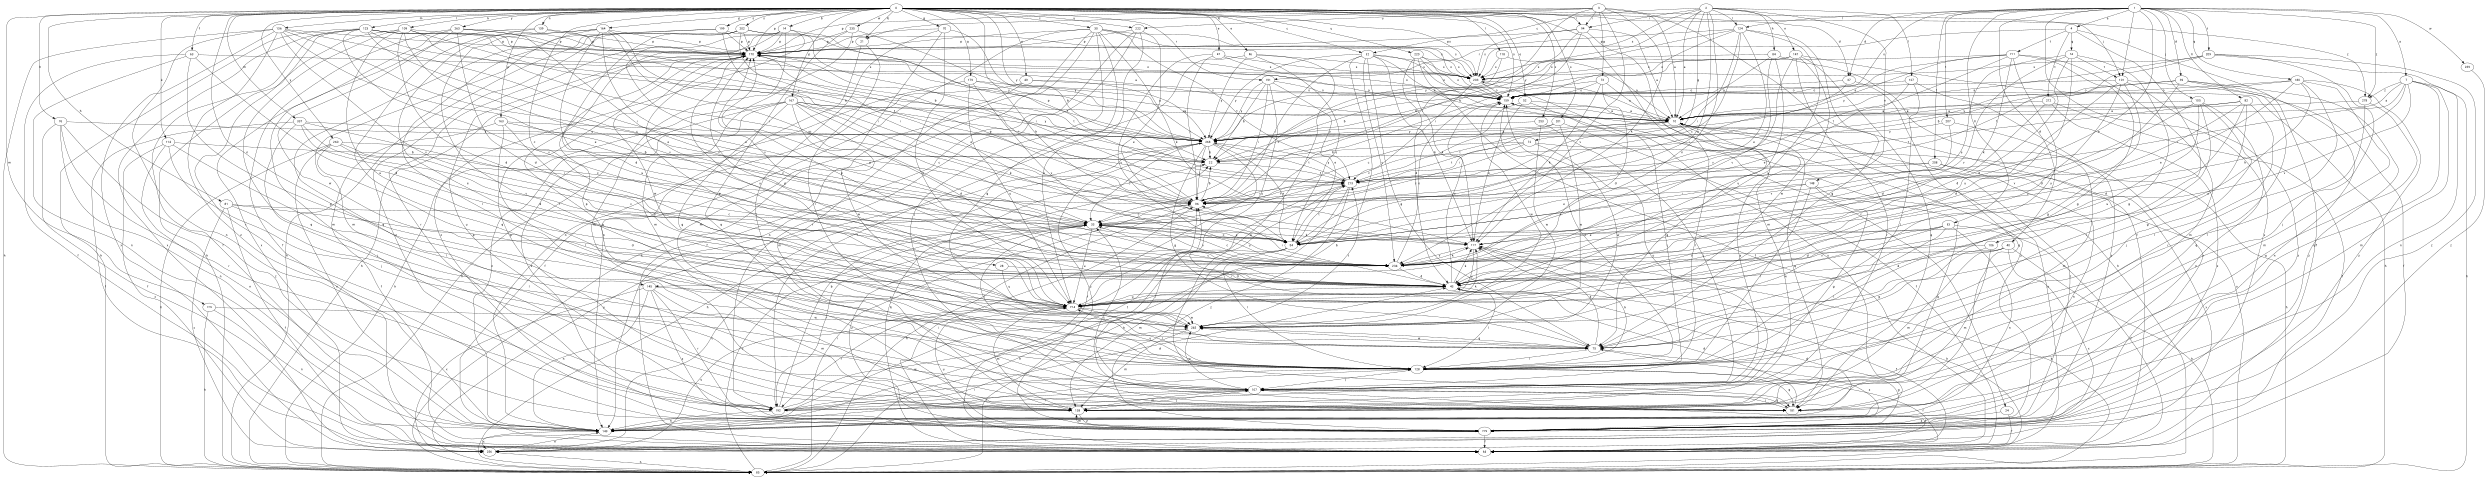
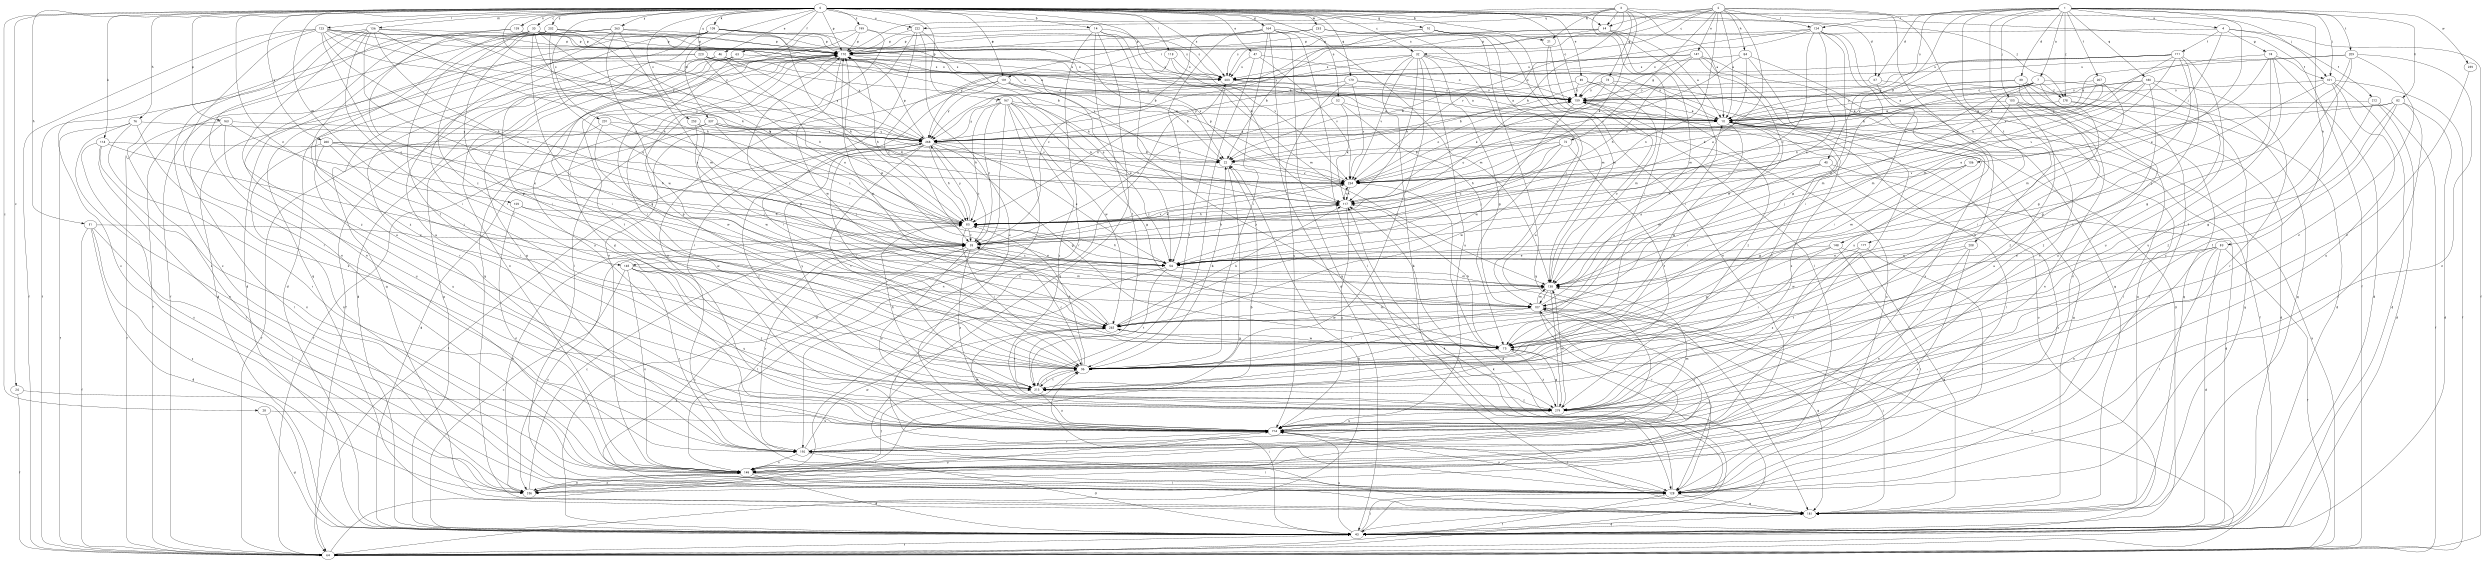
  strict digraph {
    fontname=Roboto
    node [fontname=Roboto]
    edge [fontname=Roboto]
    0
    14
    21
    24
    28
    30
    32
    37
    46
    47
    49
    52
    63
    70
    76
    81
    94
    101
    109
    114
    117
    118
    123
    129
    136
    n26 [label=337]
    139
    145
    159
    163
    164
    167
    170
    179
    191
    199
    201
    202
    203
    220
    222
    235
    253
    260
    263
    268
    278
    234
    138
    181
    213
    279
    192
    128
    149
    64
    43
    224
    85
    75
    107
    10
    96
    54
    33
    22
    256
    245
    1
    4
    7
    39
    40
    82
    83
    105
    124
    180
    207
    208
    209
    239
    74
    106
    211
    212
    2
    72
    84
    127
    147
    148
    3
    73
    0 -> 14 [label=b]
    0 -> 21 [label=b]
    0 -> 24 [label=c]
    0 -> 28 [label=c]
    0 -> 30 [label=c]
    0 -> 32 [label=c]
    0 -> 37 [label=d]
    0 -> 46 [label=e]
    0 -> 47 [label=e]
    0 -> 49 [label=e]
    0 -> 52 [label=e]
    0 -> 63 [label=f]
    0 -> 70 [label=g]
    0 -> 76 [label=h]
    0 -> 81 [label=h]
    0 -> 94 [label=i]
    0 -> 101 [label=j]
    0 -> 109 [label=k]
    0 -> 114 [label=k]
    0 -> 117 [label=k]
    0 -> 118 [label=l]
    0 -> 123 [label=l]
    0 -> 129 [label=m]
    0 -> 136 [label=m]
    0 -> n26 [label=m]
    0 -> 139 [label=n]
    0 -> 145 [label=n]
    0 -> 159 [label=o]
    0 -> 163 [label=p]
    0 -> 164 [label=p]
    0 -> 167 [label=p]
    0 -> 170 [label=p]
    0 -> 179 [label=q]
    0 -> 191 [label=r]
    0 -> 199 [label=s]
    0 -> 201 [label=s]
    0 -> 202 [label=s]
    0 -> 203 [label=s]
    0 -> 220 [label=u]
    0 -> 222 [label=u]
    0 -> 235 [label=w]
    0 -> 253 [label=x]
    0 -> 260 [label=y]
    0 -> 263 [label=y]
    0 -> 268 [label=y]
    0 -> 278 [label=z]
    14 -> 170 [label=p]
    14 -> 234 [label=v]
    14 -> 138 [label=m]
    14 -> 181 [label=q]
    14 -> 213 [label=t]
    14 -> 279 [label=z]
    14 -> 192 [label=r]
    21 -> 128 [label=l]
    21 -> 149 [label=n]
    24 -> 279 [label=z]
    24 -> 64 [label=f]
    28 -> 43 [label=d]
    28 -> 224 [label=u]
    30 -> 117 [label=k]
    30 -> 159 [label=o]
    30 -> 170 [label=p]
    30 -> 203 [label=s]
    30 -> 213 [label=t]
    30 -> 149 [label=n]
    30 -> 64 [label=f]
    30 -> 85 [label=h]
    30 -> 75 [label=g]
    30 -> 107 [label=j]
    32 -> 117 [label=k]
    32 -> 159 [label=o]
    32 -> 203 [label=s]
    32 -> 268 [label=y]
    32 -> 234 [label=v]
    32 -> 149 [label=b]
+   32 -> 224 [label=u]
    32 -> 75 [label=g]
    32 -> 10 [label=a]
    32 -> 96 [label=i]
    37 -> 159 [label=o]
    37 -> 181 [label=q]
    37 -> 96 [label=i]
    46 -> 203 [label=s]
    46 -> 268 [label=y]
    46 -> 181 [label=q]
    46 -> 192 [label=r]
    46 -> 54 [label=e]
    47 -> 159 [label=o]
    47 -> 203 [label=s]
    47 -> 234 [label=v]
    47 -> 96 [label=i]
    49 -> 159 [label=o]
    49 -> 268 [label=y]
    49 -> 138 [label=m]
    49 -> 64 [label=f]
    52 -> 117 [label=k]
    52 -> 107 [label=j]
    52 -> 10 [label=a]
    52 -> 33 [label=c]
    63 -> 203 [label=s]
    63 -> 149 [label=n]
    63 -> 64 [label=f]
    63 -> 43 [label=d]
    63 -> 75 [label=g]
    70 -> 170 [label=p]
    70 -> 138 [label=m]
    70 -> 224 [label=u]
    70 -> 107 [label=j]
    70 -> 22 [label=b]
    76 -> 268 [label=y]
    76 -> 279 [label=z]
    76 -> 192 [label=r]
    76 -> 149 [label=n]
    76 -> 64 [label=f]
    81 -> 128 [label=l]
    81 -> 64 [label=f]
    81 -> 43 [label=d]
    81 -> 33 [label=c]
    81 -> 256 [label=x]
    94 -> 170 [label=p]
    94 -> 203 [label=s]
    94 -> 268 [label=y]
    94 -> 138 [label=m]
    94 -> 10 [label=a]
    94 -> 96 [label=i]
    101 -> 159 [label=o]
    101 -> 279 [label=z]
    101 -> 64 [label=f]
    101 -> 43 [label=d]
    101 -> 224 [label=u]
    101 -> 75 [label=g]
    109 -> 170 [label=p]
    109 -> 234 [label=v]
    109 -> 181 [label=q]
    109 -> 43 [label=d]
    109 -> 224 [label=u]
    109 -> 85 [label=h]
    109 -> 96 [label=i]
    109 -> 22 [label=b]
    114 -> 128 [label=l]
    114 -> 149 [label=n]
    114 -> 107 [label=j]
    114 -> 22 [label=b]
    114 -> 256 [label=x]
    117 -> 234 [label=v]
    117 -> 224 [label=u]
    117 -> 85 [label=h]
    118 -> 203 [label=s]
    118 -> 10 [label=a]
    118 -> 33 [label=c]
    123 -> 159 [label=o]
    123 -> 170 [label=p]
    123 -> 268 [label=y]
    123 -> 234 [label=v]
    123 -> 192 [label=r]
    123 -> 64 [label=f]
    123 -> 85 [label=h]
    123 -> 10 [label=a]
    123 -> 54 [label=e]
    123 -> 256 [label=x]
    129 -> 149 [label=n]
    129 -> 85 [label=h]
    129 -> 245 [label=w]
    136 -> 170 [label=p]
    136 -> 234 [label=v]
    136 -> 279 [label=z]
    136 -> 149 [label=n]
    136 -> 85 [label=h]
    136 -> 96 [label=i]
    136 -> 54 [label=e]
    136 -> 33 [label=c]
    136 -> 256 [label=x]
    n26 -> 268 [label=y]
    n26 -> 234 [label=v]
    n26 -> 64 [label=f]
    n26 -> 43 [label=d]
    n26 -> 107 [label=j]
    n26 -> 33 [label=c]
    139 -> 170 [label=p]
    139 -> 22 [label=b]
    139 -> 256 [label=x]
    139 -> 245 [label=e]
    145 -> 138 [label=m]
    145 -> 279 [label=z]
    145 -> 192 [label=r]
    145 -> 149 [label=n]
    145 -> 224 [label=u]
    145 -> 256 [label=x]
    159 -> 10 [label=a]
    159 -> 245 [label=w]
    163 -> 268 [label=y]
    163 -> 128 [label=l]
    163 -> 64 [label=f]
    163 -> 224 [label=u]
    163 -> 33 [label=c]
    164 -> 170 [label=p]
    164 -> 138 [label=m]
    164 -> 181 [label=q]
    164 -> 128 [label=l]
    164 -> 43 [label=d]
    164 -> 96 [label=i]
    164 -> 54 [label=e]
    164 -> 33 [label=c]
    167 -> 117 [label=k]
    167 -> 268 [label=y]
    167 -> 279 [label=z]
    167 -> 149 [label=n]
    167 -> 43 [label=d]
    167 -> 85 [label=h]
    167 -> 75 [label=g]
    167 -> 10 [label=a]
    167 -> 33 [label=c]
    167 -> 245 [label=w]
    170 -> 203 [label=s]
    170 -> 213 [label=t]
    170 -> 224 [label=u]
    170 -> 85 [label=h]
    170 -> 10 [label=a]
    170 -> 96 [label=i]
    170 -> 245 [label=w]
    179 -> 159 [label=o]
    179 -> 234 [label=v]
    179 -> 224 [label=u]
    179 -> 85 [label=h]
    179 -> 10 [label=a]
    191 -> 159 [label=o]
    191 -> 268 [label=y]
    191 -> 224 [label=u]
    191 -> 96 [label=i]
    191 -> 54 [label=e]
    191 -> 22 [label=b]
    199 -> 170 [label=p]
    199 -> 203 [label=s]
    199 -> 181 [label=q]
    199 -> 128 [label=l]
    199 -> 96 [label=i]
    201 -> 268 [label=y]
    201 -> 64 [label=f]
    201 -> 33 [label=c]
    201 -> 245 [label=w]
    202 -> 170 [label=p]
    202 -> 268 [label=y]
    202 -> 279 [label=z]
    202 -> 224 [label=u]
    202 -> 85 [label=h]
    202 -> 96 [label=i]
    202 -> 54 [label=e]
    203 -> 159 [label=o]
    203 -> 213 [label=t]
    203 -> 10 [label=a]
    220 -> 117 [label=k]
    220 -> 159 [label=o]
    220 -> 203 [label=s]
    220 -> 64 [label=f]
    220 -> 43 [label=d]
    220 -> 85 [label=h]
    222 -> 170 [label=p]
    222 -> 192 [label=r]
    222 -> 149 [label=n]
    222 -> 224 [label=u]
    222 -> 54 [label=e]
    235 -> 170 [label=p]
    235 -> 268 [label=y]
    235 -> 138 [label=m]
    235 -> 181 [label=q]
    253 -> 268 [label=y]
    253 -> 107 [label=j]
    253 -> 245 [label=w]
    260 -> 234 [label=v]
    260 -> 149 [label=n]
    260 -> 224 [label=u]
    260 -> 85 [label=h]
    260 -> 96 [label=i]
    260 -> 22 [label=b]
    263 -> 170 [label=p]
    263 -> 234 [label=v]
    263 -> 138 [label=m]
    263 -> 213 [label=t]
    263 -> 64 [label=f]
    263 -> 43 [label=d]
    263 -> 245 [label=w]
    268 -> 170 [label=p]
    268 -> 213 [label=t]
    268 -> 279 [label=z]
    268 -> 64 [label=f]
    268 -> 85 [label=h]
    268 -> 75 [label=g]
    268 -> 96 [label=i]
    268 -> 54 [label=e]
    268 -> 33 [label=c]
    268 -> 22 [label=b]
    278 -> 181 [label=q]
    278 -> 128 [label=l]
    278 -> 10 [label=a]
    234 -> 117 [label=k]
    234 -> 159 [label=o]
    234 -> 170 [label=p]
    234 -> 43 [label=d]
    234 -> 33 [label=c]
    138 -> 159 [label=o]
    138 -> 170 [label=p]
    138 -> 279 [label=z]
    138 -> 107 [label=j]
    181 -> 43 [label=d]
    181 -> 107 [label=j]
    181 -> 33 [label=c]
    213 -> 268 [label=y]
    213 -> 279 [label=z]
    213 -> 224 [label=u]
    213 -> 85 [label=h]
    213 -> 96 [label=i]
    279 -> 138 [label=m]
    279 -> 64 [label=f]
    279 -> 224 [label=u]
    279 -> 75 [label=g]
    192 -> 170 [label=p]
    192 -> 128 [label=l]
    192 -> 149 [label=n]
    192 -> 43 [label=d]
    192 -> 107 [label=j]
    192 -> 22 [label=b]
    192 -> 245 [label=w]
    128 -> 117 [label=k]
    128 -> 159 [label=o]
    128 -> 181 [label=q]
    128 -> 64 [label=f]
    128 -> 224 [label=u]
    128 -> 107 [label=j]
    149 -> 203 [label=s]
    149 -> 213 [label=t]
    149 -> 128 [label=l]
    149 -> 43 [label=d]
    149 -> 256 [label=x]
    64 -> 10 [label=a]
    64 -> 96 [label=i]
    64 -> 22 [label=b]
    43 -> 117 [label=k]
    43 -> 159 [label=o]
    43 -> 170 [label=p]
    43 -> 128 [label=l]
    43 -> 64 [label=f]
    43 -> 224 [label=u]
    43 -> 96 [label=i]
    43 -> 33 [label=c]
    224 -> 170 [label=p]
    224 -> 138 [label=m]
    224 -> 192 [label=r]
    224 -> 128 [label=l]
    224 -> 245 [label=w]
    85 -> 117 [label=k]
    85 -> 159 [label=o]
    85 -> 268 [label=y]
    85 -> 96 [label=i]
    85 -> 33 [label=c]
    75 -> 117 [label=k]
    75 -> 170 [label=p]
    75 -> 279 [label=z]
    75 -> 128 [label=l]
    75 -> 96 [label=i]
    75 -> 245 [label=w]
    107 -> 138 [label=m]
    107 -> 181 [label=q]
    107 -> 192 [label=r]
    107 -> 64 [label=f]
    107 -> 10 [label=a]
    107 -> 96 [label=i]
    107 -> 245 [label=w]
    10 -> 268 [label=y]
    10 -> 181 [label=q]
    10 -> 213 [label=t]
    10 -> 279 [label=z]
    10 -> 128 [label=l]
    10 -> 75 [label=g]
    10 -> 96 [label=i]
    96 -> 170 [label=p]
    96 -> 213 [label=t]
    96 -> 85 [label=h]
    96 -> 33 [label=c]
    96 -> 22 [label=b]
    54 -> 138 [label=m]
    54 -> 213 [label=t]
    54 -> 128 [label=l]
    54 -> 85 [label=h]
    54 -> 33 [label=c]
    33 -> 117 [label=k]
    33 -> 234 [label=v]
    33 -> 279 [label=z]
    33 -> 192 [label=r]
    33 -> 128 [label=l]
    33 -> 224 [label=u]
    33 -> 54 [label=e]
+   22 -> 234 [label=v]
    22 -> 213 [label=t]
    256 -> 149 [label=n]
    256 -> 224 [label=u]
    256 -> 85 [label=h]
    256 -> 33 [label=c]
    245 -> 117 [label=k]
    245 -> 170 [label=p]
    245 -> 138 [label=m]
    245 -> 213 [label=t]
    245 -> 75 [label=g]
    1 -> 37 [label=d]
    1 -> 101 [label=j]
    1 -> 159 [label=o]
    1 -> 278 [label=z]
    1 -> 54 [label=e]
    1 -> 256 [label=x]
    1 -> 4 [label=a]
    1 -> 7 [label=a]
    1 -> 39 [label=d]
    1 -> 40 [label=d]
    1 -> 82 [label=h]
    1 -> 83 [label=h]
    1 -> 105 [label=j]
    1 -> 124 [label=l]
    1 -> 180 [label=q]
    1 -> 207 [label=t]
    1 -> 208 [label=t]
    1 -> 209 [label=t]
    1 -> 239 [label=w]
    4 -> 191 [label=r]
    4 -> 64 [label=f]
    4 -> 74 [label=g]
    4 -> 106 [label=j]
    4 -> 211 [label=t]
    4 -> 212 [label=t]
    7 -> 117 [label=k]
    7 -> 278 [label=z]
    7 -> 234 [label=v]
    7 -> 138 [label=m]
    7 -> 181 [label=q]
    7 -> 85 [label=h]
    7 -> 10 [label=a]
    7 -> 96 [label=i]
    39 -> 159 [label=o]
    39 -> 268 [label=y]
    39 -> 181 [label=q]
    39 -> 279 [label=z]
    39 -> 149 [label=n]
    39 -> 43 [label=d]
    40 -> 234 [label=v]
    40 -> 138 [label=m]
    40 -> 43 [label=d]
    40 -> 85 [label=h]
    40 -> 256 [label=x]
    82 -> 234 [label=v]
    82 -> 213 [label=t]
    82 -> 128 [label=l]
    82 -> 43 [label=d]
    82 -> 75 [label=g]
    82 -> 10 [label=a]
    83 -> 128 [label=l]
    83 -> 149 [label=n]
    83 -> 64 [label=f]
    83 -> 43 [label=d]
    83 -> 54 [label=e]
    83 -> 245 [label=w]
    105 -> 128 [label=l]
    105 -> 149 [label=n]
    105 -> 43 [label=d]
    105 -> 224 [label=u]
    105 -> 107 [label=j]
    105 -> 10 [label=a]
    124 -> 159 [label=o]
    124 -> 170 [label=p]
    124 -> 224 [label=u]
    124 -> 75 [label=g]
    124 -> 96 [label=i]
    124 -> 54 [label=e]
    124 -> 33 [label=c]
    124 -> 22 [label=b]
    180 -> 159 [label=o]
    180 -> 138 [label=m]
    180 -> 279 [label=z]
    180 -> 192 [label=r]
    180 -> 224 [label=u]
    180 -> 54 [label=e]
    180 -> 22 [label=b]
    207 -> 268 [label=y]
    207 -> 234 [label=v]
    207 -> 138 [label=m]
    208 -> 213 [label=t]
    208 -> 149 [label=n]
    208 -> 54 [label=e]
    208 -> 256 [label=x]
    209 -> 203 [label=s]
    209 -> 213 [label=t]
    209 -> 279 [label=z]
    209 -> 149 [label=n]
    209 -> 107 [label=j]
    209 -> 10 [label=a]
    239 -> 279 [label=z]
    74 -> 101 [label=t]
    74 -> 234 [label=v]
    74 -> 43 [label=d]
    74 -> 224 [label=u]
    74 -> 75 [label=g]
    74 -> 54 [label=e]
    106 -> 234 [label=v]
    106 -> 138 [label=m]
    106 -> 75 [label=g]
    211 -> 117 [label=k]
    211 -> 203 [label=s]
    211 -> 268 [label=y]
    211 -> 138 [label=m]
    211 -> 213 [label=t]
    211 -> 224 [label=u]
    211 -> 75 [label=g]
    211 -> 10 [label=a]
    212 -> 279 [label=z]
    212 -> 64 [label=f]
    212 -> 43 [label=d]
    212 -> 10 [label=a]
    2 -> 32 [label=c]
    2 -> 94 [label=i]
    2 -> 145 [label=n]
    2 -> 203 [label=s]
    2 -> 268 [label=y]
    2 -> 10 [label=a]
    2 -> 54 [label=e]
    2 -> 124 [label=l]
    2 -> 72 [label=g]
    2 -> 84 [label=h]
    2 -> 127 [label=l]
    2 -> 147 [label=n]
    2 -> 148 [label=n]
    72 -> 213 [label=t]
    72 -> 85 [label=h]
    72 -> 33 [label=c]
    72 -> 22 [label=b]
    72 -> 245 [label=w]
    84 -> 203 [label=s]
    84 -> 234 [label=v]
    84 -> 224 [label=u]
    84 -> 10 [label=a]
    84 -> 256 [label=x]
-   127 -> 159 [label=o]
+   207 -> 159 [label=o]
    127 -> 279 [label=z]
    127 -> 128 [label=l]
    127 -> 54 [label=e]
    147 -> 203 [label=s]
    147 -> 234 [label=v]
    147 -> 181 [label=q]
    147 -> 192 [label=r]
    147 -> 85 [label=h]
    147 -> 22 [label=b]
    147 -> 245 [label=w]
    148 -> 181 [label=q]
    148 -> 128 [label=l]
-   148 -> 107 [label=g]
+   148 -> 75 [label=g]
    148 -> 96 [label=i]
    148 -> 54 [label=e]
    3 -> 21 [label=b]
    3 -> 94 [label=i]
    3 -> 117 [label=k]
    3 -> 170 [label=p]
    3 -> 222 [label=u]
    3 -> 234 [label=v]
    3 -> 64 [label=f]
    3 -> 10 [label=a]
    3 -> 96 [label=i]
    3 -> 73 [label=g]
    73 -> 117 [label=k]
    73 -> 159 [label=o]
    73 -> 279 [label=z]
    73 -> 43 [label=d]
    73 -> 22 [label=b]
  }
